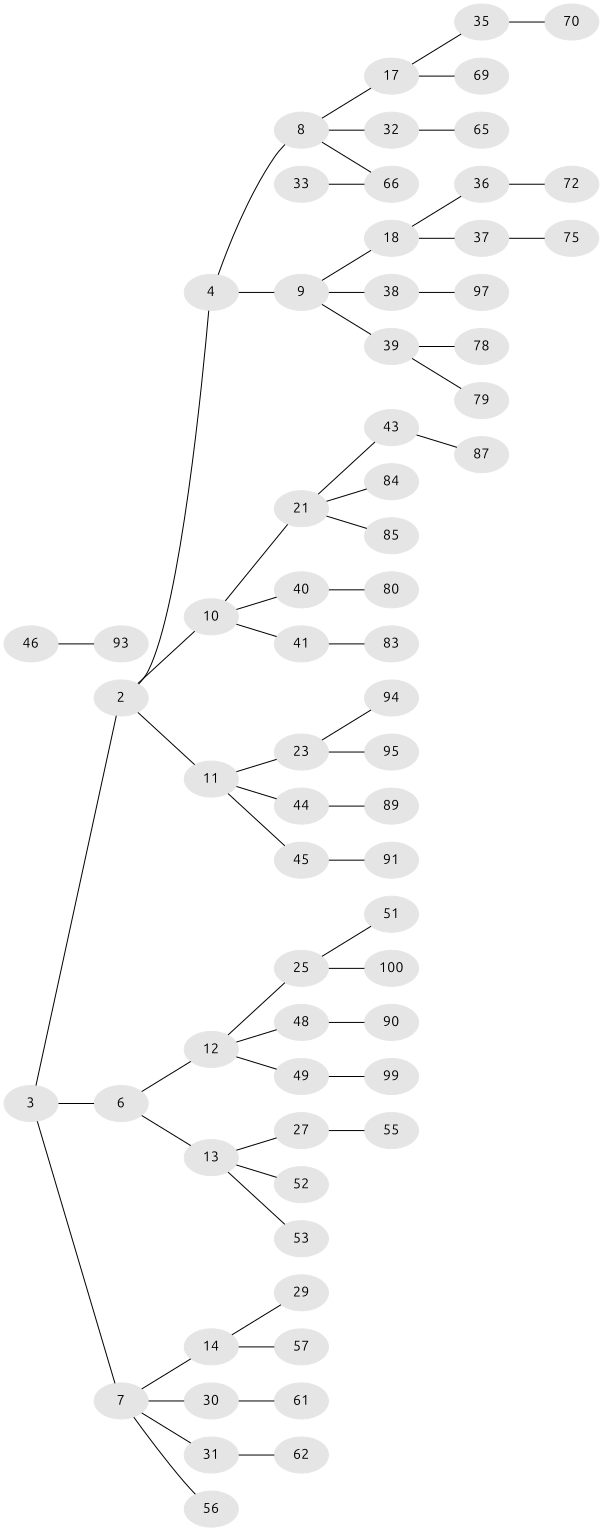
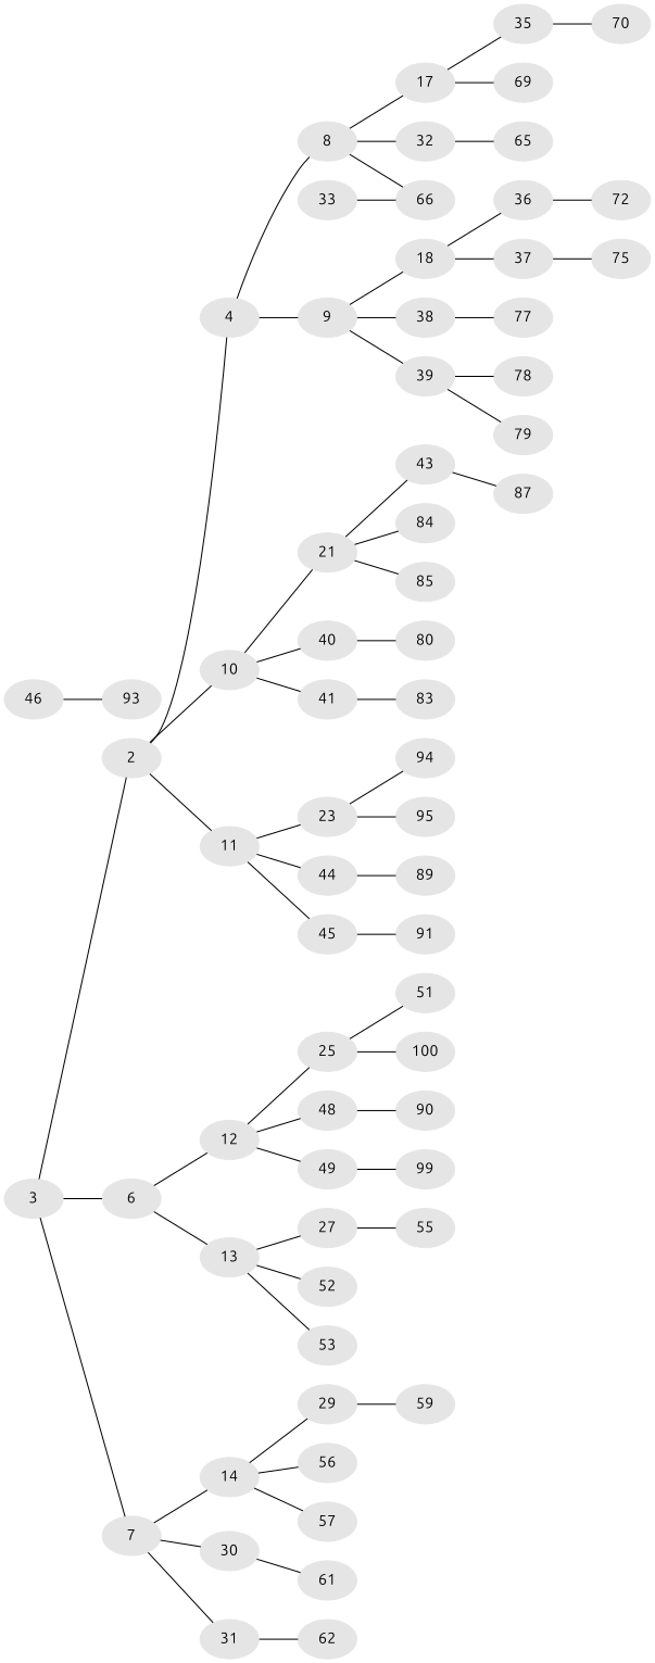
  graph {
    fontname=Ubuntu
    rankdir=LR
    node [color=gray90 fontname=Ubuntu style=filled latent=0.2]
    edge [fontname=Ubuntu]
    n1 [label=3 super="+3" latent=""]
    2 [latent=1 super="+5"]
    6 [latent=0.5]
    7 [latent=0.5 super="+15"]
    4 [latent=0.5]
    10 [latent=0.333333 super="+20"]
    11 [latent=0.333333 super="+22"]
    12 [latent=0.333333 super="+24"]
    13 [latent=0.333333 super="+26"]
    14 [latent=0.333333 super="+28"]
    30 [latent=0.25 super="+60"]
    31 [latent=0.25 super="+63"]
    8 [latent=0.333333 super="+16"]
    9 [latent=0.333333 super="+19"]
    21 [latent=0.25 super="+42"]
    40 [super="+81"]
    41 [super="+82"]
    23 [latent=0.25 super="+47"]
    44 [super="+88"]
    45 [super="+90"]
    17 [latent=0.25 super="+34"]
    32 [super="+64"]
    66 [latent=0.166667]
    18 [latent=0.25]
    38 [super="+76"]
    39
    25 [latent=0.25 super="+50"]
    48 [super="+97"]
    49 [super="+98"]
    27 [latent=0.25 super="+54"]
    52
    53
    29 [latent=0.25 super="+58"]
    56
    57
    61
    62
    35 [super="+71"]
    69 [latent=0.166667]
    65 [latent=0.166667]
    33 [super="+67"]
    36 [super="+73"]
    37 [super="+74"]
-   77 [latent=0.166667 label=97]
+   77 [latent=0.166667]
    78 [latent=0.166667]
    79 [latent=0.166667]
    43 [super="+86"]
    84 [latent=0.166667]
    85 [latent=0.166667]
    80 [latent=0.166667]
    83 [latent=0.166667]
    94 [latent=0.166667]
    95 [latent=0.166667]
    89 [latent=0.166667]
    91 [latent=0.166667]
    51
    100 [latent=0.166667]
    n58 [label=90 latent=0.166667]
    99 [latent=0.166667]
    55
+   59
    70 [latent=0.166667]
    72 [latent=0.166667]
    75 [latent=0.166667]
    87 [latent=0.166667]
    46 [super="+92"]
    93 [latent=0.166667]
    n1 -- 2
    n1 -- 6
    n1 -- 7
    2 -- 4
    2 -- 10
    2 -- 11
    6 -- 12
    6 -- 13
    7 -- 14
    7 -- 30
    7 -- 31
    4 -- 8
    4 -- 9
    10 -- 21
    10 -- 40
    10 -- 41
    11 -- 23
    11 -- 44
    11 -- 45
    12 -- 25
    12 -- 48
    12 -- 49
    13 -- 27
    13 -- 52
    13 -- 53
    14 -- 29
-   7 -- 56
+   14 -- 56
    14 -- 57
    30 -- 61
    31 -- 62
    8 -- 17
    8 -- 32
    8 -- 66
    9 -- 18
    9 -- 38
    9 -- 39
    21 -- 43
    21 -- 84
    21 -- 85
    40 -- 80
    41 -- 83
    23 -- 94
    23 -- 95
    44 -- 89
    45 -- 91
    17 -- 35
    17 -- 69
    32 -- 65
    18 -- 36
    18 -- 37
    38 -- 77
    39 -- 78
    39 -- 79
    25 -- 51
    25 -- 100
    48 -- n58
    49 -- 99
    27 -- 55
+   29 -- 59
    35 -- 70
    33 -- 66
    36 -- 72
    37 -- 75
    43 -- 87
    46 -- 93
  }
